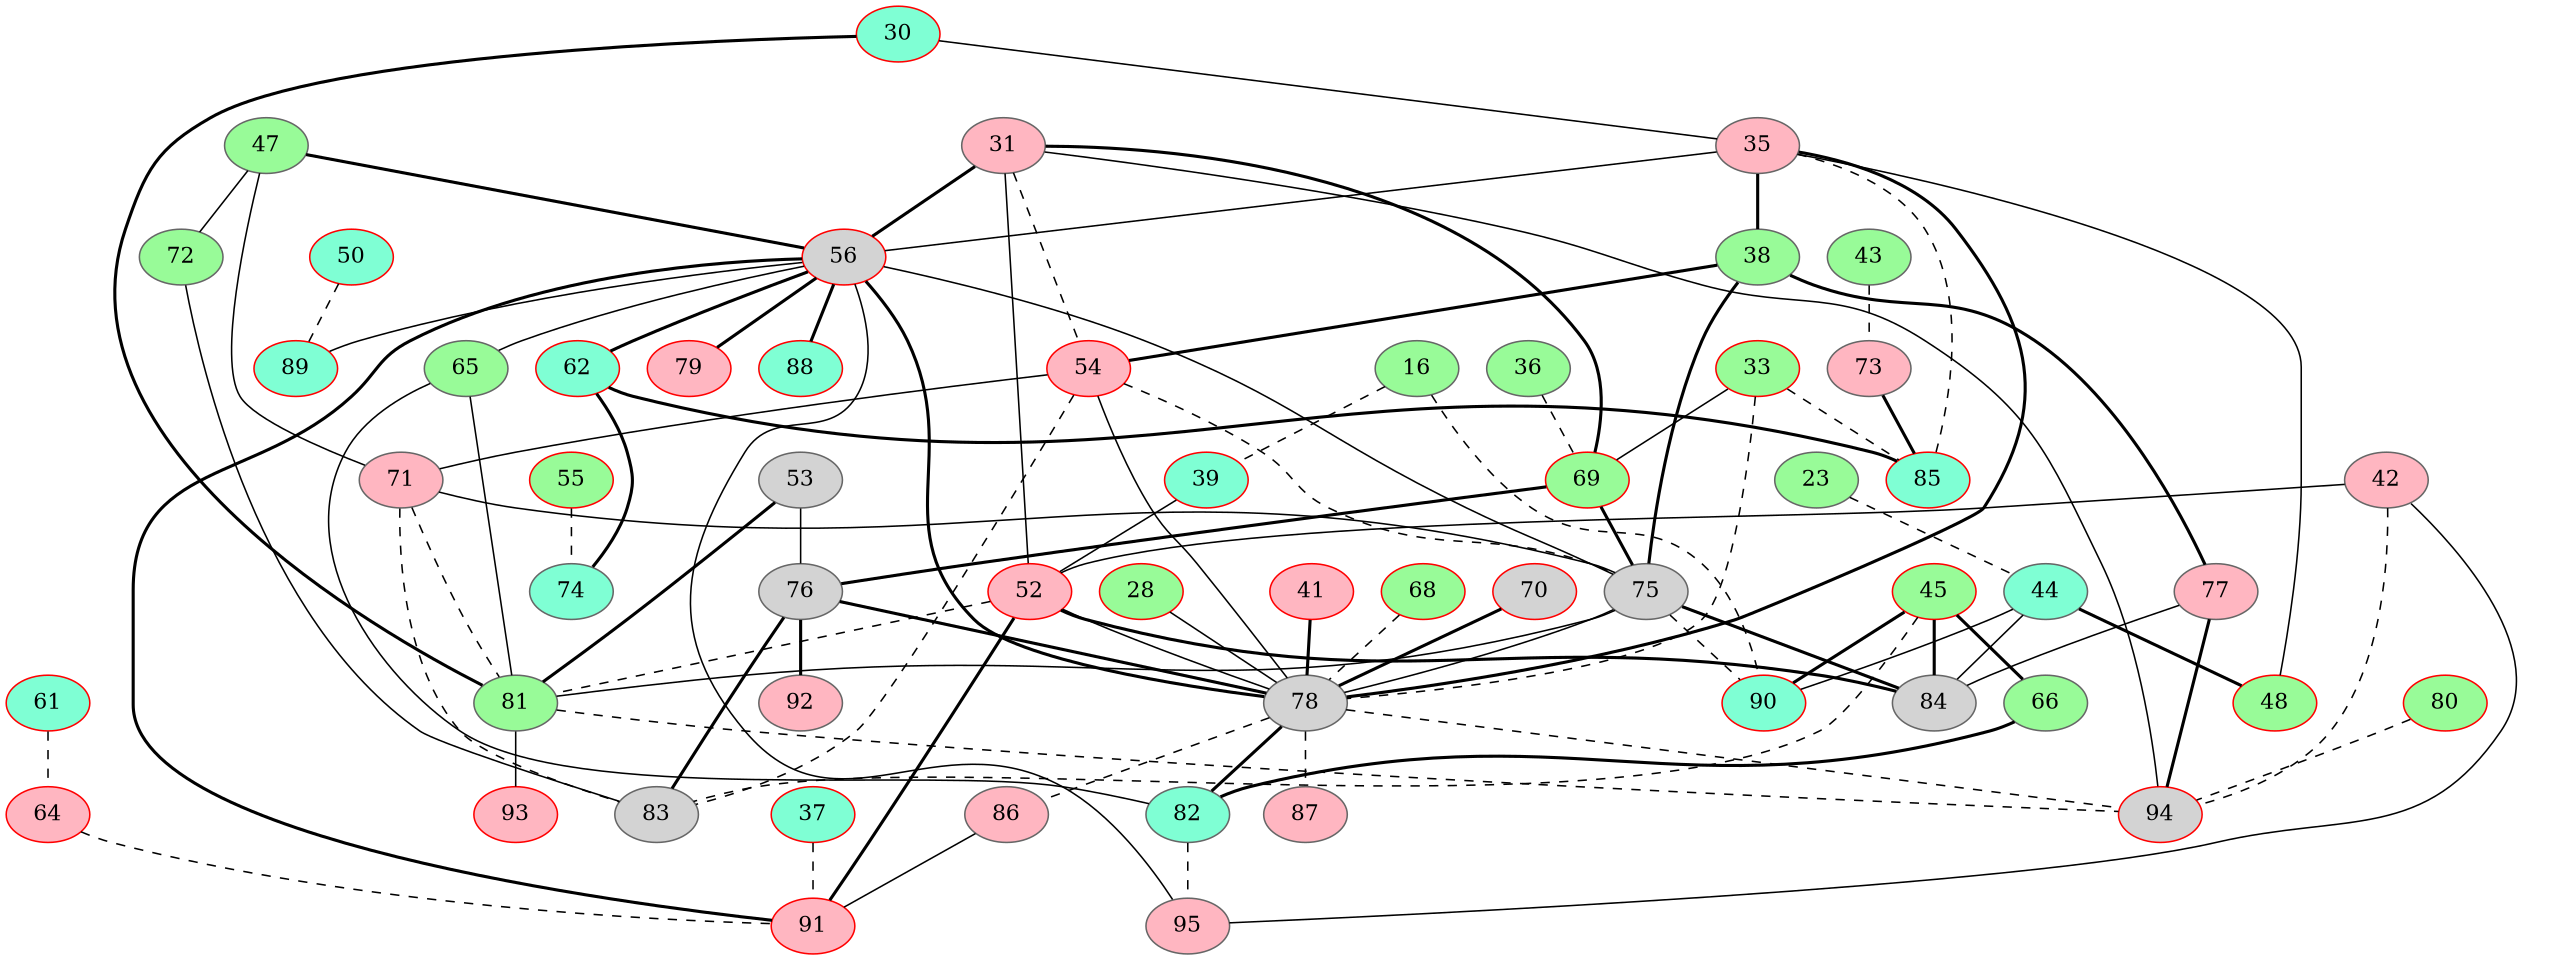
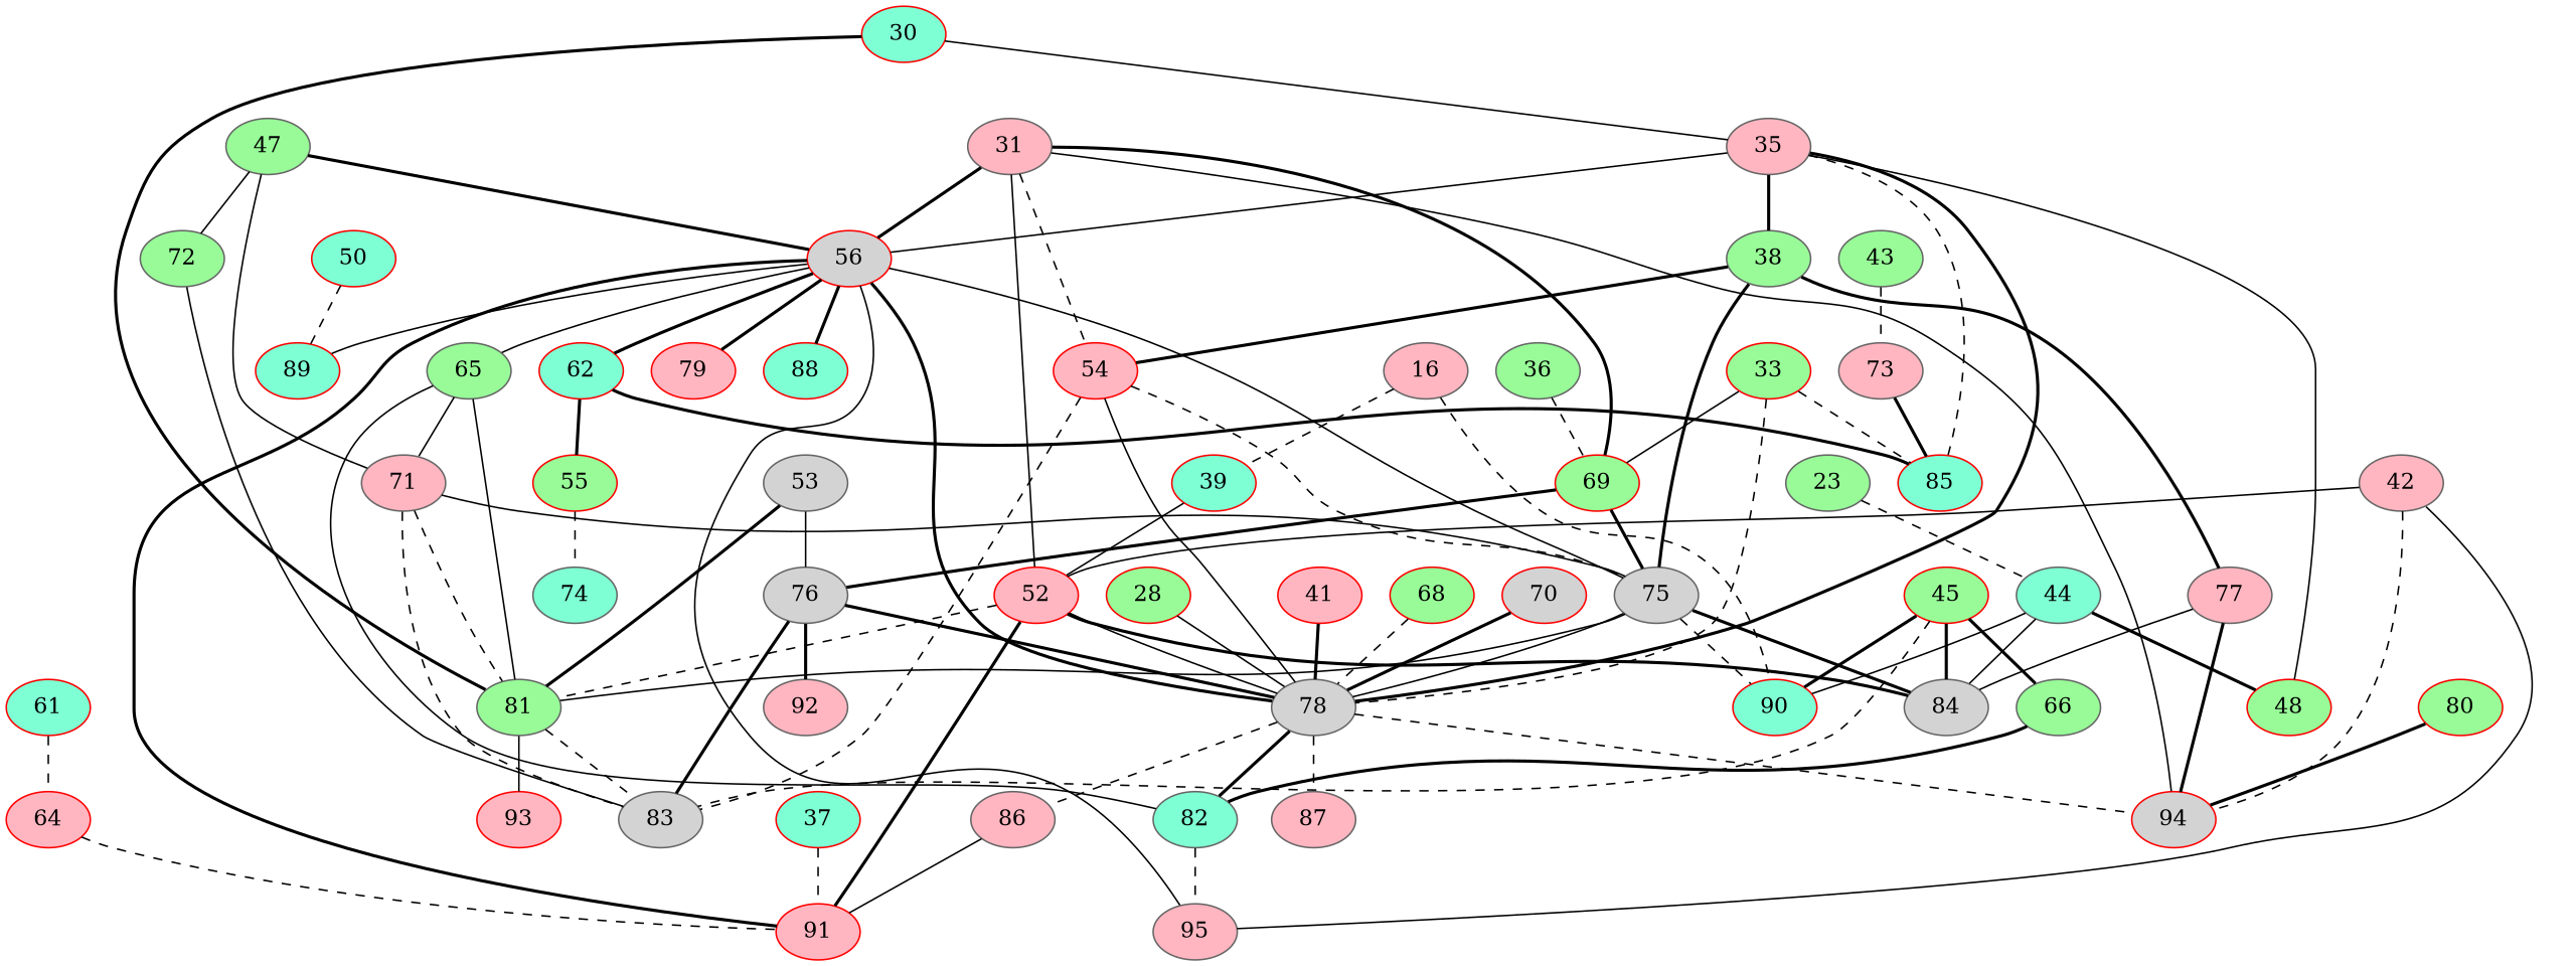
  graph {
    node [color=gray40 fillcolor=lightpink style=filled]
    edge [style=bold]
    39 [color=red fillcolor=aquamarine]
-   16 [fillcolor=palegreen]
+   16
    90 [color=red fillcolor=aquamarine]
    52 [color=red super="+6+15"]
    44 [fillcolor=aquamarine super="+10"]
    48 [color=red fillcolor=palegreen]
    84 [fillcolor=lightgrey super="+51"]
    23 [fillcolor=palegreen]
    78 [fillcolor=lightgrey super="+11+22+58+63+59"]
    94 [color=red fillcolor=lightgrey super="+4+27"]
    82 [fillcolor=aquamarine]
    86
    87
    28 [color=red fillcolor=palegreen]
    35 [super="+9"]
    56 [color=red fillcolor=lightgrey super="+20+26"]
    85 [color=red fillcolor=aquamarine]
    38 [fillcolor=palegreen]
    30 [color=red fillcolor=aquamarine]
    81 [fillcolor=palegreen super="+12+57"]
    93 [color=red]
    31 [super="+8"]
    54 [color=red super="+18"]
    69 [color=red fillcolor=palegreen super="+34"]
    91 [color=red super="+14+19"]
    75 [fillcolor=lightgrey super="+29+67"]
    83 [fillcolor=lightgrey]
    71 [super="+49"]
    95
    89 [color=red fillcolor=aquamarine]
    62 [color=red fillcolor=aquamarine]
    65 [fillcolor=palegreen super="+46"]
    79 [color=red]
    88 [color=red fillcolor=aquamarine]
    76 [fillcolor=lightgrey]
    33 [color=red fillcolor=palegreen]
    77
    36 [fillcolor=palegreen]
    37 [color=red fillcolor=aquamarine]
    41 [color=red]
    42
    43 [fillcolor=palegreen]
    73
    45 [color=red fillcolor=palegreen]
    66 [fillcolor=palegreen]
    47 [fillcolor=palegreen]
    72 [fillcolor=palegreen]
    50 [color=red fillcolor=aquamarine]
    53 [fillcolor=lightgrey]
    92
    55 [color=red fillcolor=palegreen]
    74 [fillcolor=aquamarine]
    61 [color=red fillcolor=aquamarine]
    64 [color=red]
    68 [color=red fillcolor=palegreen]
    70 [color=red fillcolor=lightgrey]
    80 [color=red fillcolor=palegreen]
    39 -- 52 [style=solid]
    16 -- 39 [style=dashed]
    16 -- 90 [style=dashed]
    52 -- 84
    52 -- 78 [style=solid weight=3]
    52 -- 81 [style=dashed]
    52 -- 91
    44 -- 90 [style=solid]
    44 -- 48
    44 -- 84 [style=solid weight=2]
    23 -- 44 [style=dashed weight=2]
    78 -- 94 [style=dashed]
    78 -- 82
    78 -- 86 [style=dashed]
    78 -- 87 [style=dashed]
    82 -- 95 [style=dashed]
    86 -- 91 [style=solid]
    28 -- 78 [style=solid]
    35 -- 48 [style=solid]
    35 -- 78
    35 -- 56 [style=solid]
    35 -- 85 [style=dashed]
    35 -- 38 [weight=2]
    56 -- 78
    56 -- 91
    56 -- 75 [style=solid weight=2]
    56 -- 95 [style=solid]
    56 -- 89 [style=solid]
    56 -- 62
    56 -- 65 [style=solid]
    56 -- 79
    56 -- 88
    38 -- 54
    38 -- 75
    38 -- 77
    30 -- 35 [style=solid]
    30 -- 81
-   81 -- 94 [style=dashed]
+   81 -- 83 [style=dashed]
    81 -- 93 [style=solid]
    31 -- 52 [style=solid weight=2]
    31 -- 94 [style=solid]
    31 -- 56 [weight=2]
    31 -- 54 [style=dashed]
    31 -- 69
    54 -- 78 [style=solid]
    54 -- 75 [style=dashed]
    54 -- 83 [style=dashed weight=2]
-   54 -- 71 [style=solid]
+   65 -- 71 [style=solid]
    69 -- 75
    69 -- 76
    75 -- 90 [style=dashed]
    75 -- 84
    75 -- 78 [style=solid weight=2]
    75 -- 81 [style=solid]
    71 -- 81 [style=dashed weight=3]
    71 -- 75 [style=solid]
    71 -- 83 [style=dashed]
    62 -- 85
-   62 -- 74
+   62 -- 55
    65 -- 82 [style=solid weight=2]
    65 -- 81 [style=solid]
    76 -- 78
    76 -- 83
    76 -- 92
    33 -- 78 [style=dashed weight=2]
    33 -- 85 [style=dashed]
    33 -- 69 [style=solid weight=2]
    77 -- 84 [style=solid]
    77 -- 94
    36 -- 69 [style=dashed]
    37 -- 91 [style=dashed]
    41 -- 78
    42 -- 52 [style=solid]
    42 -- 94 [style=dashed]
    42 -- 95 [style=solid]
    43 -- 73 [style=dashed]
    73 -- 85
    45 -- 90
    45 -- 84
    45 -- 83 [style=dashed]
    45 -- 66
    66 -- 82
    47 -- 56
    47 -- 71 [style=solid]
    47 -- 72 [style=solid]
    72 -- 83 [style=solid]
    50 -- 89 [style=dashed]
    53 -- 81
    53 -- 76 [style=solid]
    55 -- 74 [style=dashed]
    61 -- 64 [style=dashed]
    64 -- 91 [style=dashed]
    68 -- 78 [style=dashed]
    70 -- 78
-   80 -- 94 [style=dashed]
+   80 -- 94
  }
